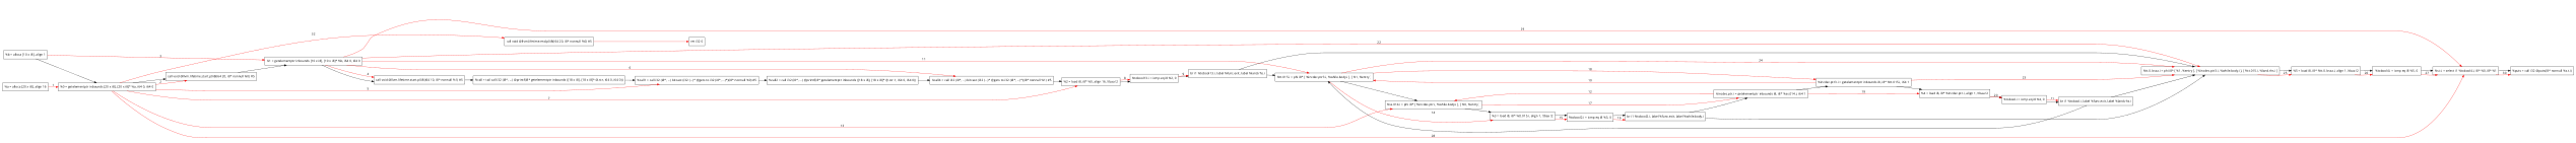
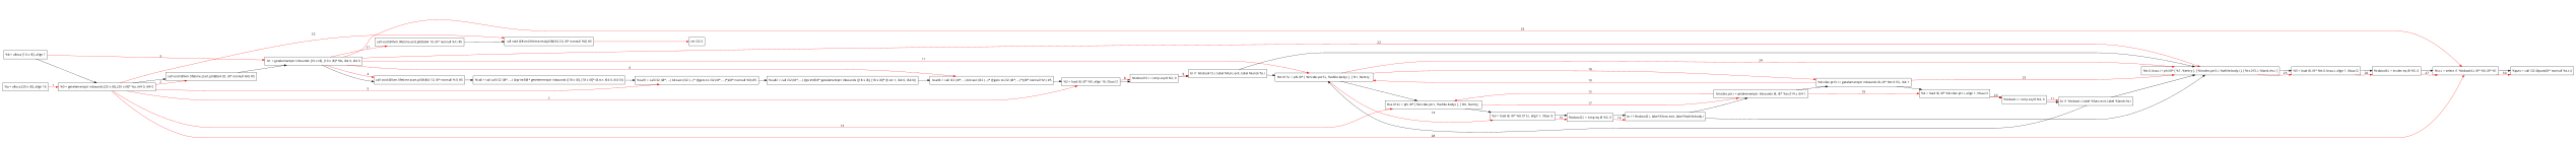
  digraph {
    fontname="Open Sans"
    rankdir=LR
    node [fontname="Open Sans" shape=record]
    edge [color=red fontname="Open Sans"]
    n1 [label="  %a = alloca [20 x i8], align 16"]
    n2 [label="  %0 = getelementptr inbounds [20 x i8], [20 x i8]* %a, i64 0, i64 0"]
    n3 [label="  %b = alloca [10 x i8], align 1"]
    n4 [label="  %1 = getelementptr inbounds [10 x i8], [10 x i8]* %b, i64 0, i64 0"]
    n5 [label="  call void @llvm.lifetime.start.p0i8(i64 20, i8* nonnull %0) #5"]
    n6 [label="  %call1 = call i32 (i8*, ...) bitcast (i32 (...)* @gets to i32 (i8*, ...)*)(i8* nonnull %0) #5"]
    n7 [label="  %2 = load i8, i8* %0, align 16, !tbaa !2"]
    n8 [label="  %ss.014.i = phi i8* [ %incdec.ptr.i, %while.body.i ], [ %0, %entry ]"]
    n9 [label="  %s.t.i = select i1 %tobool4.i, i8* %0, i8* %1"]
    n10 [label="  call void @llvm.lifetime.end.p0i8(i64 20, i8* nonnull %0) #5"]
    n11 [label="  call void @llvm.lifetime.start.p0i8(i64 10, i8* nonnull %1) #5"]
    n12 [label="  %call4 = call i32 (i8*, ...) bitcast (i32 (...)* @gets to i32 (i8*, ...)*)(i8* nonnull %1) #5"]
    n13 [label="  %tt.015.i = phi i8* [ %incdec.ptr3.i, %while.body.i ], [ %1, %entry ]"]
    n14 [label="  %tt.0.lcssa.i = phi i8* [ %1, %entry ], [ %incdec.ptr3.i, %while.body.i ], [ %tt.015.i, %land.rhs.i ]"]
+   n15 [label="  call void @llvm.lifetime.end.p0i8(i64 10, i8* nonnull %1) #5"]
    n16 [label="  %call2 = call i32 (i8*, ...) @printf(i8* getelementptr inbounds ([18 x i8], [18 x i8]* @.str.1, i64 0, i64 0))"]
    n17 [label="  %tobool13.i = icmp eq i8 %2, 0"]
    n18 [label="  %3 = load i8, i8* %tt.015.i, align 1, !tbaa !2"]
    n19 [label="  %incdec.ptr.i = getelementptr inbounds i8, i8* %ss.014.i, i64 1"]
    n20 [label="  %puts = call i32 @puts(i8* nonnull %s.t.i)"]
    n21 [label="  ret i32 0"]
    n22 [label="  %call = tail call i32 (i8*, ...) @printf(i8* getelementptr inbounds ([18 x i8], [18 x i8]* @.str, i64 0, i64 0))"]
    n23 [label="  %incdec.ptr3.i = getelementptr inbounds i8, i8* %tt.015.i, i64 1"]
    n24 [label="  %5 = load i8, i8* %tt.0.lcssa.i, align 1, !tbaa !2"]
    n25 [label="  br i1 %tobool13.i, label %func.exit, label %land.rhs.i"]
    n26 [label="  %tobool2.i = icmp eq i8 %3, 0"]
    n27 [label="  %4 = load i8, i8* %incdec.ptr.i, align 1, !tbaa !2"]
    n28 [label="  br i1 %tobool2.i, label %func.exit, label %while.body.i"]
    n29 [label="  %tobool.i = icmp eq i8 %4, 0"]
    n30 [label="  br i1 %tobool.i, label %func.exit, label %land.rhs.i"]
-   n31 [label="  %tobool4.i = icmp eq i8 %5, 0"]
+   n31 [label="%tobool4.i = incdec eq i8 %5, 0"]
    n1 -> n2 [label=1]
    n2 -> n5 [color=""]
    n2 -> n5 [label=2]
    n2 -> n6 [label=5]
    n2 -> n7 [label=7]
    n2 -> n8 [label=13]
    n2 -> n9 [label=28]
    n2 -> n10 [label=32]
    n3 -> n2 [color=""]
    n3 -> n4 [label=3]
    n4 -> n9 [label=29]
    n4 -> n11 [color=""]
    n4 -> n11 [label=4]
    n4 -> n12 [label=6]
    n4 -> n13 [label=11]
    n4 -> n14 [label=22]
+   n4 -> n15 [label=31]
    n5 -> n4 [color=""]
    n6 -> n16 [color=""]
    n7 -> n17 [color=""]
    n7 -> n17 [label=8]
    n8 -> n18 [color=""]
    n8 -> n19 [label=17]
    n9 -> n20 [color=""]
    n9 -> n20 [label=30]
    n10 -> n21
    n11 -> n22 [color=""]
    n12 -> n7 [color=""]
    n13 -> n8 [color=""]
    n13 -> n14 [label=24]
    n13 -> n18 [label=14]
    n13 -> n23 [label=18]
    n14 -> n24 [color=""]
    n14 -> n24 [label=25]
+   n15 -> n10 [color=""]
    n16 -> n12 [color=""]
    n17 -> n25 [color=""]
    n17 -> n25 [label=9]
    n18 -> n26 [color=""]
    n18 -> n26 [label=15]
    n19 -> n8 [label=12]
    n19 -> n23 [color=""]
    n19 -> n27 [label=19]
    n22 -> n6 [color=""]
    n23 -> n13 [label=10]
    n23 -> n14 [label=23]
    n23 -> n27 [color=""]
    n24 -> n31 [color=""]
    n24 -> n31 [label=26]
    n25 -> n13 [color=""]
    n25 -> n14 [color=""]
    n26 -> n28 [color=""]
    n26 -> n28 [label=16]
    n27 -> n29 [color=""]
    n27 -> n29 [label=20]
    n28 -> n14 [color=""]
    n28 -> n19 [color=""]
    n29 -> n30 [color=""]
    n29 -> n30 [label=21]
    n30 -> n13 [color=""]
    n30 -> n14 [color=""]
    n31 -> n9 [color=""]
    n31 -> n9 [label=27]
  }
